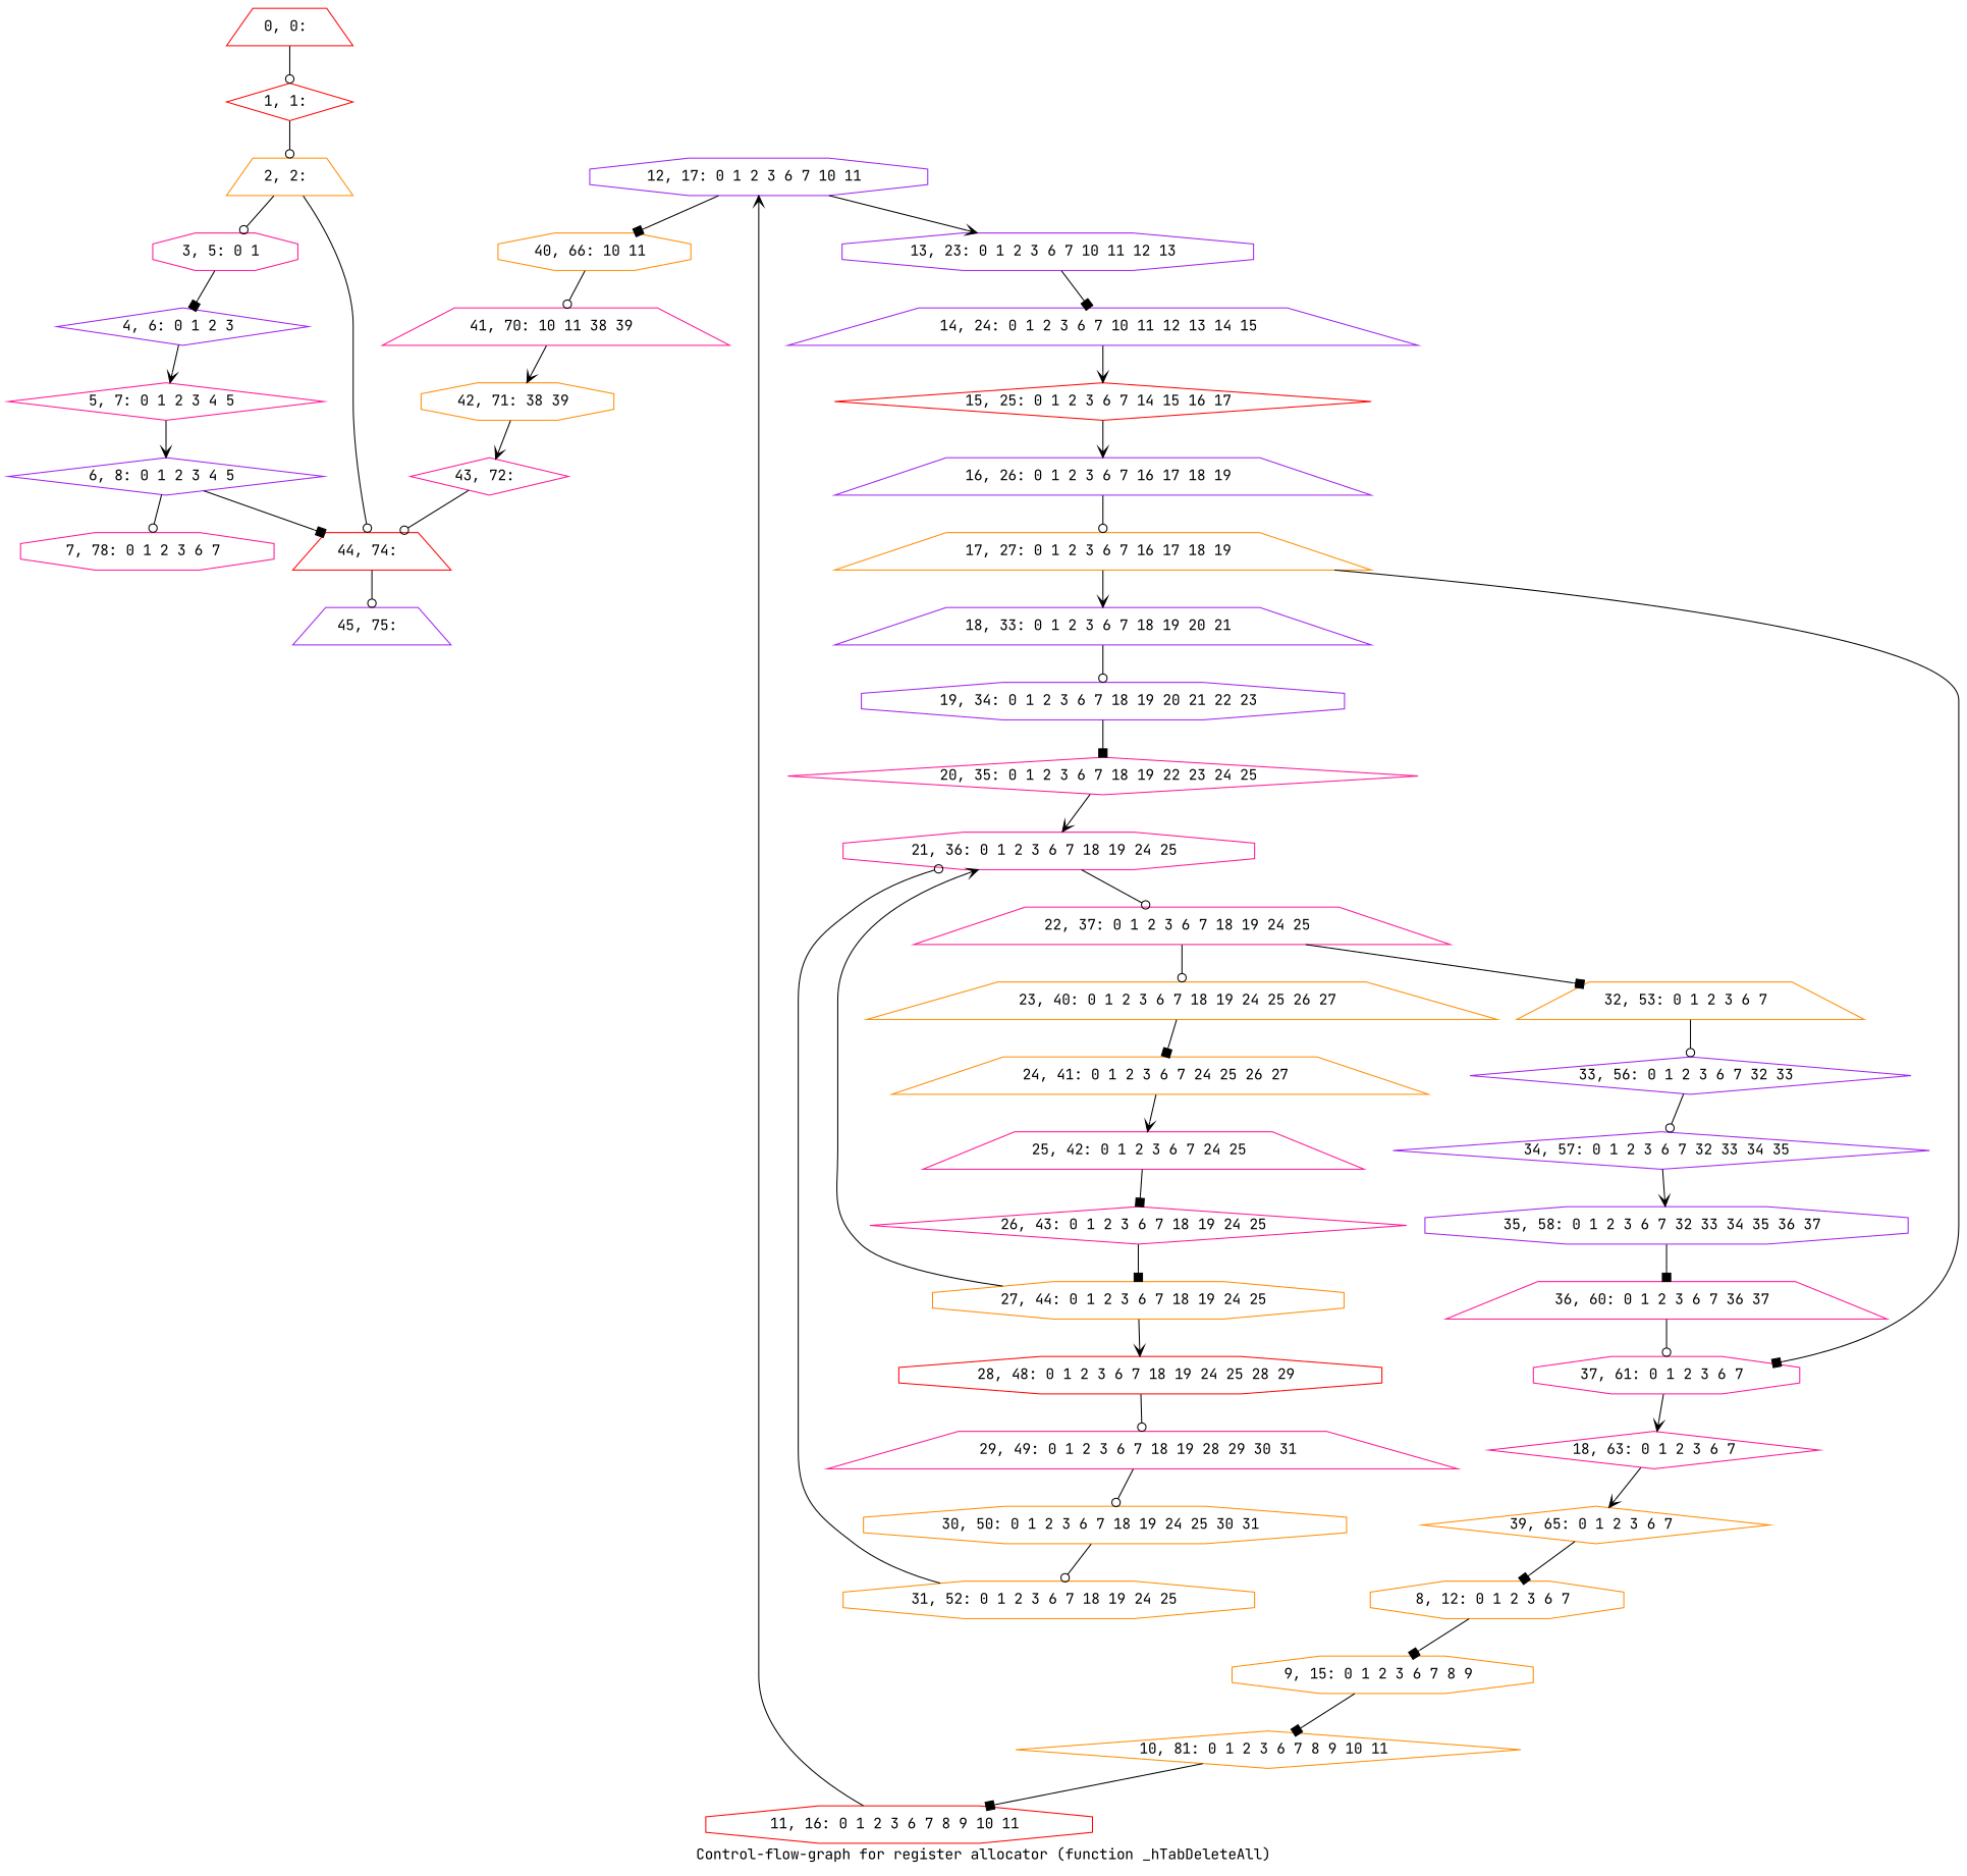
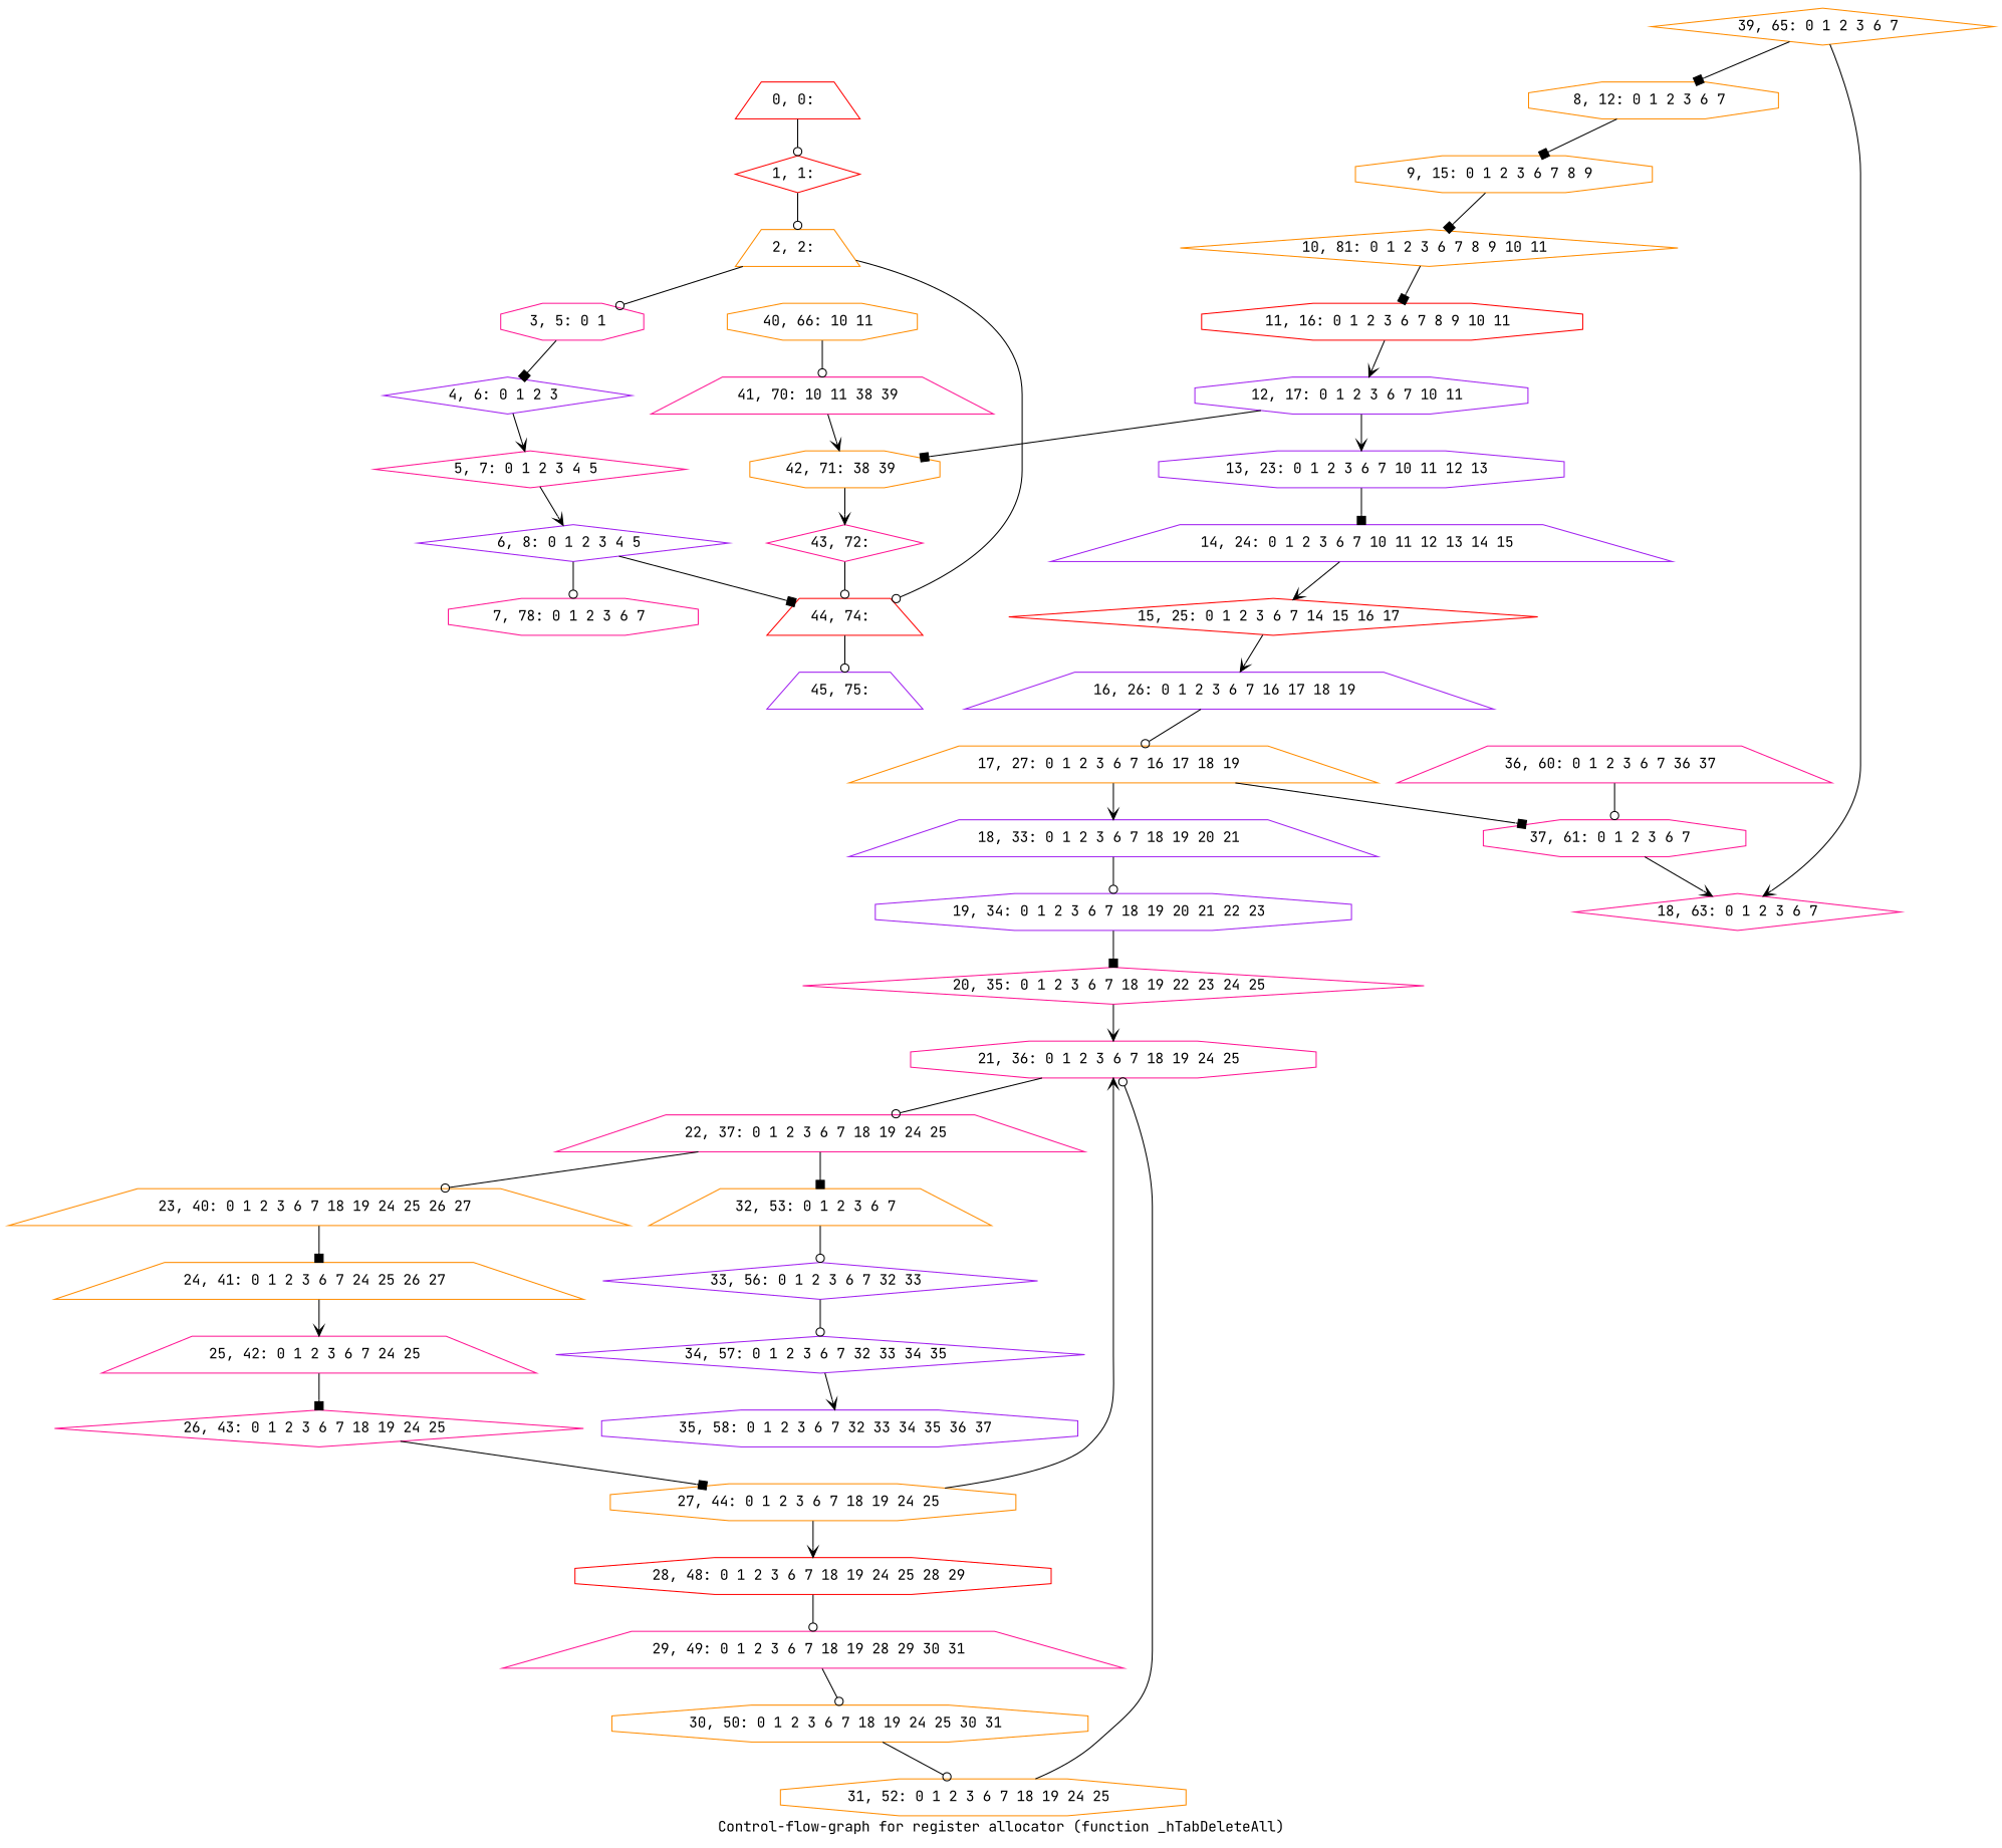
  digraph {
    fontname="JetBrains Mono"
    label="Control-flow-graph for register allocator (function _hTabDeleteAll)"
    node [color=darkorange fontname="JetBrains Mono" shape=octagon]
    edge [arrowhead=odot fontname="JetBrains Mono"]
    n1 [color=red label="0, 0: " shape=trapezium]
    n2 [color=red label="1, 1: " shape=diamond]
    n3 [label="2, 2: " shape=trapezium]
    n4 [color=deeppink label="3, 5: 0 1 "]
    n5 [color=red label="44, 74: " shape=trapezium]
    n6 [color=purple label="4, 6: 0 1 2 3 " shape=diamond]
    n7 [color=purple label="45, 75: " shape=trapezium]
    n8 [color=deeppink label="5, 7: 0 1 2 3 4 5 " shape=diamond]
    n9 [color=purple label="6, 8: 0 1 2 3 4 5 " shape=diamond]
    n10 [color=deeppink label="7, 78: 0 1 2 3 6 7 "]
    n11 [label="8, 12: 0 1 2 3 6 7 "]
    n12 [label="9, 15: 0 1 2 3 6 7 8 9 "]
    n13 [label="10, 81: 0 1 2 3 6 7 8 9 10 11 " shape=diamond]
    n14 [color=red label="11, 16: 0 1 2 3 6 7 8 9 10 11 "]
    n15 [color=purple label="12, 17: 0 1 2 3 6 7 10 11 "]
    n16 [color=purple label="13, 23: 0 1 2 3 6 7 10 11 12 13 "]
    n17 [label="40, 66: 10 11 "]
    n18 [color=purple label="14, 24: 0 1 2 3 6 7 10 11 12 13 14 15 " shape=trapezium]
    n19 [color=deeppink label="41, 70: 10 11 38 39 " shape=trapezium]
    n20 [color=red label="15, 25: 0 1 2 3 6 7 14 15 16 17 " shape=diamond]
    n21 [color=purple label="16, 26: 0 1 2 3 6 7 16 17 18 19 " shape=trapezium]
    n22 [label="17, 27: 0 1 2 3 6 7 16 17 18 19 " shape=trapezium]
    n23 [color=purple label="18, 33: 0 1 2 3 6 7 18 19 20 21 " shape=trapezium]
    n24 [color=deeppink label="37, 61: 0 1 2 3 6 7 "]
    n25 [color=purple label="19, 34: 0 1 2 3 6 7 18 19 20 21 22 23 "]
    n26 [color=deeppink label="18, 63: 0 1 2 3 6 7" shape=diamond]
    n27 [color=deeppink label="20, 35: 0 1 2 3 6 7 18 19 22 23 24 25 " shape=diamond]
    n28 [color=deeppink label="21, 36: 0 1 2 3 6 7 18 19 24 25 "]
    n29 [color=deeppink label="22, 37: 0 1 2 3 6 7 18 19 24 25 " shape=trapezium]
    n30 [label="23, 40: 0 1 2 3 6 7 18 19 24 25 26 27 " shape=trapezium]
    n31 [label="32, 53: 0 1 2 3 6 7 " shape=trapezium]
    n32 [label="24, 41: 0 1 2 3 6 7 24 25 26 27 " shape=trapezium]
    n33 [color=purple label="33, 56: 0 1 2 3 6 7 32 33 " shape=diamond]
    n34 [color=deeppink label="25, 42: 0 1 2 3 6 7 24 25 " shape=trapezium]
    n35 [color=deeppink label="26, 43: 0 1 2 3 6 7 18 19 24 25 " shape=diamond]
    n36 [label="27, 44: 0 1 2 3 6 7 18 19 24 25 "]
    n37 [color=red label="28, 48: 0 1 2 3 6 7 18 19 24 25 28 29 "]
    n38 [color=deeppink label="29, 49: 0 1 2 3 6 7 18 19 28 29 30 31 " shape=trapezium]
    n39 [label="30, 50: 0 1 2 3 6 7 18 19 24 25 30 31 "]
    n40 [label="31, 52: 0 1 2 3 6 7 18 19 24 25 "]
    n41 [color=purple label="34, 57: 0 1 2 3 6 7 32 33 34 35 " shape=diamond]
    n42 [color=purple label="35, 58: 0 1 2 3 6 7 32 33 34 35 36 37 "]
    n43 [color=deeppink label="36, 60: 0 1 2 3 6 7 36 37 " shape=trapezium]
    n44 [label="39, 65: 0 1 2 3 6 7 " shape=diamond]
    n45 [label="42, 71: 38 39 "]
    n46 [color=deeppink label="43, 72: " shape=diamond]
    n1 -> n2
    n2 -> n3
    n3 -> n4
    n3 -> n5
    n4 -> n6 [arrowhead=box]
    n5 -> n7
    n6 -> n8 [arrowhead=vee]
    n8 -> n9 [arrowhead=vee]
    n9 -> n5 [arrowhead=box]
    n9 -> n10
    n11 -> n12 [arrowhead=box]
    n12 -> n13 [arrowhead=box]
    n13 -> n14 [arrowhead=box]
    n14 -> n15 [arrowhead=vee]
    n15 -> n16 [arrowhead=vee]
-   n15 -> n17 [arrowhead=box]
+   n15 -> n45 [arrowhead=box]
    n16 -> n18 [arrowhead=box]
    n17 -> n19
    n18 -> n20 [arrowhead=vee]
    n19 -> n45 [arrowhead=vee]
    n20 -> n21 [arrowhead=vee]
    n21 -> n22
    n22 -> n23 [arrowhead=vee]
    n22 -> n24 [arrowhead=box]
    n23 -> n25
    n24 -> n26 [arrowhead=vee]
    n25 -> n27 [arrowhead=box]
-   n26 -> n44 [arrowhead=vee]
+   n44 -> n26 [arrowhead=vee]
    n27 -> n28 [arrowhead=vee]
    n28 -> n29
    n29 -> n30
    n29 -> n31 [arrowhead=box]
    n30 -> n32 [arrowhead=box]
    n31 -> n33
    n32 -> n34 [arrowhead=vee]
    n33 -> n41
    n34 -> n35 [arrowhead=box]
    n35 -> n36 [arrowhead=box]
    n36 -> n28 [arrowhead=vee]
    n36 -> n37 [arrowhead=vee]
    n37 -> n38
    n38 -> n39
    n39 -> n40
    n40 -> n28
    n41 -> n42 [arrowhead=vee]
-   n42 -> n43 [arrowhead=box]
    n43 -> n24
    n44 -> n11 [arrowhead=box]
    n45 -> n46 [arrowhead=vee]
    n46 -> n5
  }
